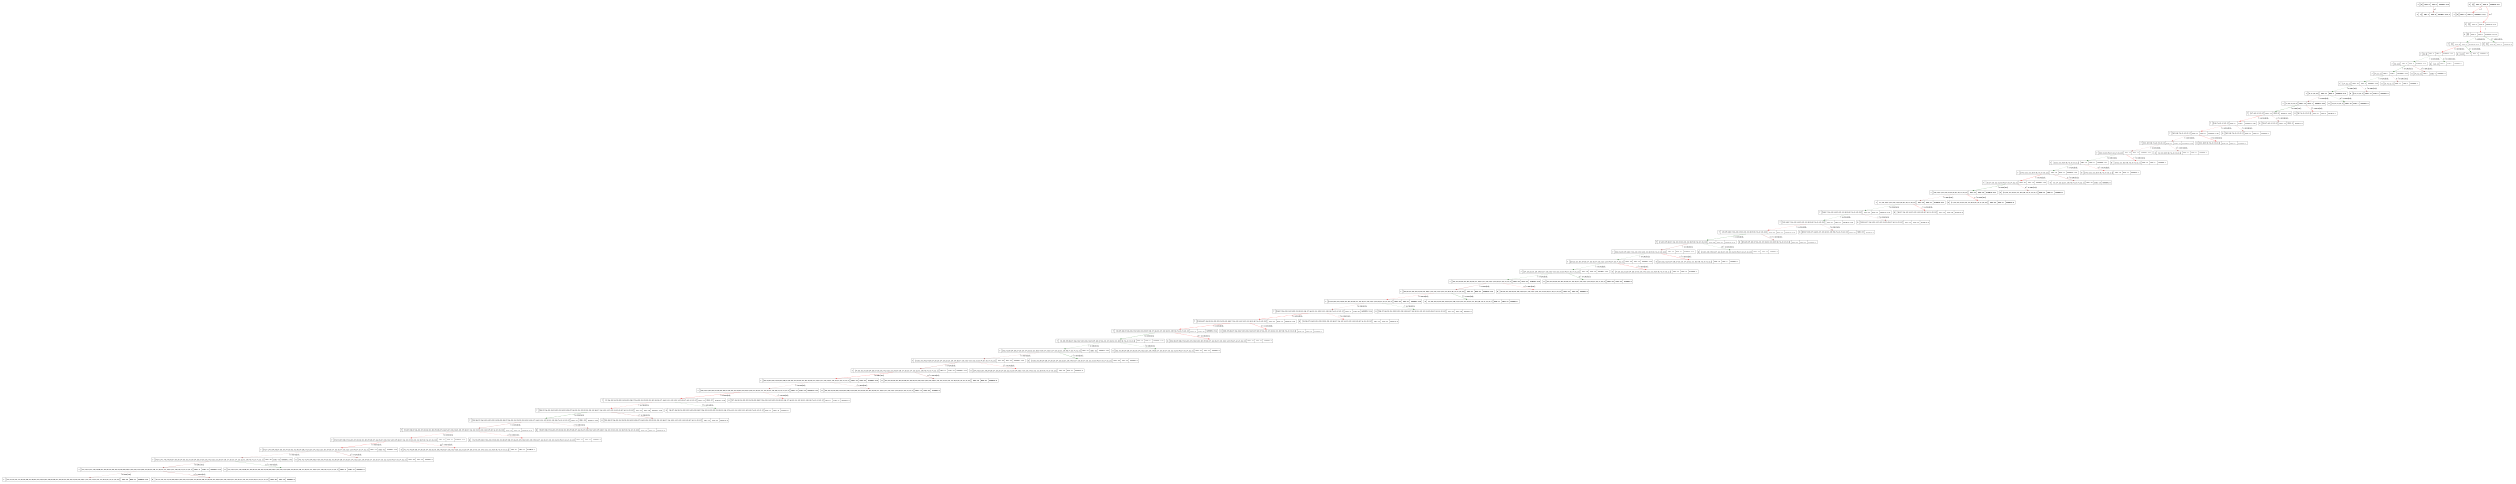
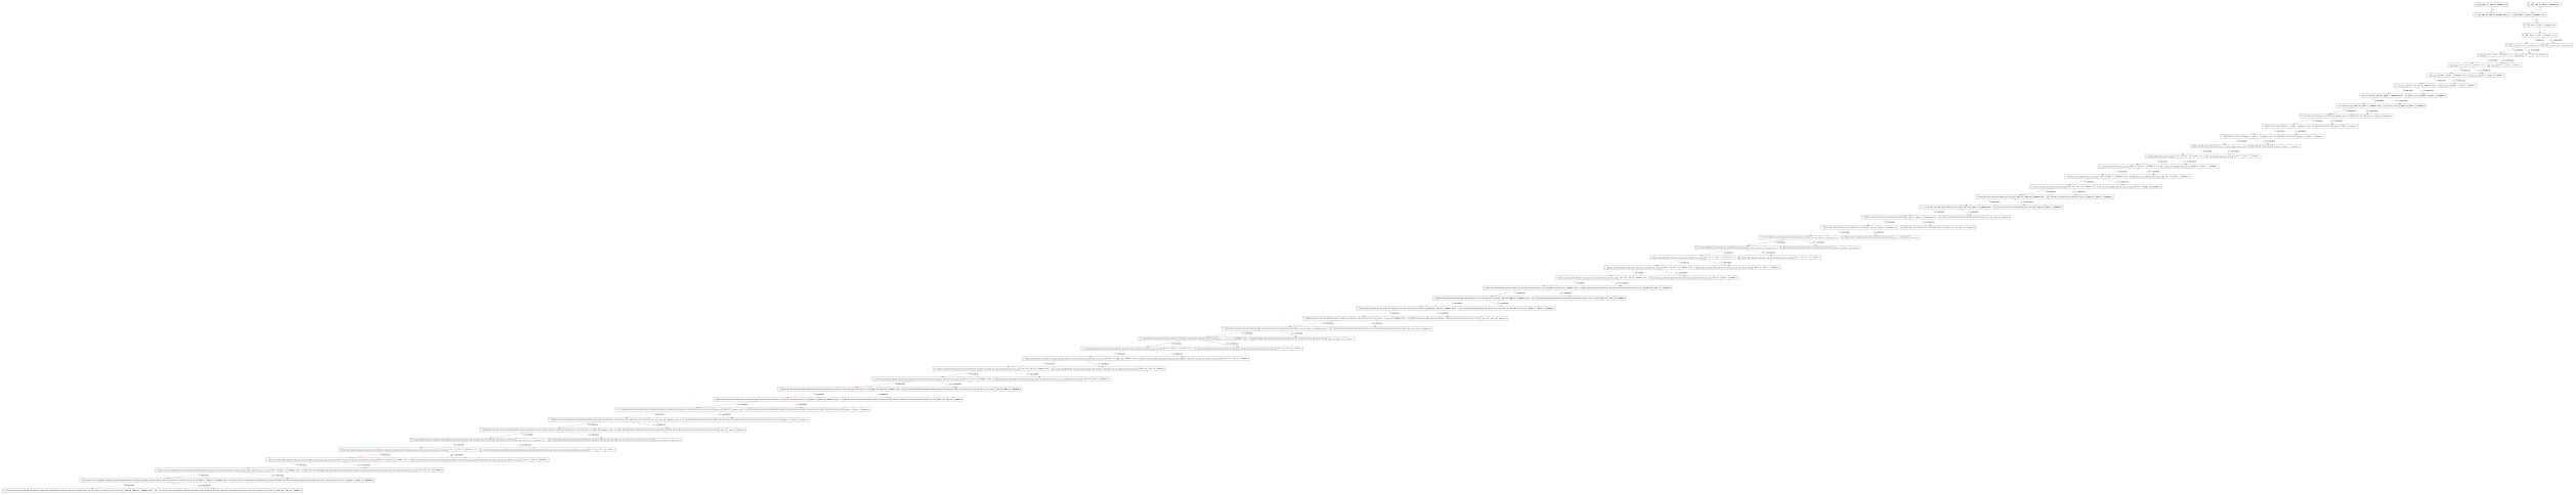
  digraph {
    node [fontname=Calibri fontsize=20 shape=record]
    edge [color=brown fontname=Calibri fontsize=20 style=dashed]
    n1 [label="1 | [0] | Dist: 0 | Size: 0 | Weight: 243"]
    n2 [label="2 | [0] | Dist: 1 | Size: 0 | Weight: 243,5"]
    n3 [label="3 | [0] | Dist: 2 | Size: 0 | Weight: 244"]
    n4 [label="4 | [0] | Dist: 3 | Size: 0 | Weight: 244,5"]
    n5 [label="5 | [0] | Dist: 4 | Size: 0 | Weight: 245"]
    n6 [label="6 | [0] | Dist: 5 | Size: 0 | Weight: 245,5"]
    n7 [label="7 | [1] | Dist: 6 | Size: 1 | Weight: 246"]
    n8 [label="8 | [1] | Dist: 6 | Size: 1 | Weight: 0"]
    n9 [label="7 | [2,1] | Dist: 7 | Size: 2 | Weight: 246"]
    n10 [label="8 | [2,1] | Dist: 7 | Size: 2 | Weight: 0"]
    n11 [label="7 | [3,2,1] | Dist: 8 | Size: 3 | Weight: 246"]
    n12 [label="8 | [3,2,1] | Dist: 8 | Size: 3 | Weight: 0"]
    n13 [label="7 | [4,3,2,1] | Dist: 9 | Size: 4 | Weight: 246"]
    n14 [label="8 | [4,3,2,1] | Dist: 9 | Size: 4 | Weight: 0"]
    n15 [label="7 | [5,4,3,2,1] | Dist: 10 | Size: 5 | Weight: 246"]
    n16 [label="8 | [5,4,3,2,1] | Dist: 10 | Size: 5 | Weight: 0"]
    n17 [label="7 | [6,5,4,3,2,1] | Dist: 11 | Size: 6 | Weight: 246"]
    n18 [label="8 | [6,5,4,3,2,1] | Dist: 11 | Size: 6 | Weight: 0"]
    n19 [label="7 | [7,6,5,4,3,2,1] | Dist: 12 | Size: 7 | Weight: 246"]
    n20 [label="8 | [7,6,5,4,3,2,1] | Dist: 12 | Size: 7 | Weight: 0"]
    n21 [label="7 | [8,7,6,5,4,3,2,1] | Dist: 13 | Size: 8 | Weight: 246"]
    n22 [label="8 | [8,7,6,5,4,3,2,1] | Dist: 13 | Size: 8 | Weight: 0"]
    n23 [label="7 | [9,8,7,6,5,4,3,2,1] | Dist: 14 | Size: 9 | Weight: 246"]
    n24 [label="8 | [9,8,7,6,5,4,3,2,1] | Dist: 14 | Size: 9 | Weight: 0"]
    n25 [label="7 | [10,9,8,7,6,5,4,3,2,1] | Dist: 15 | Size: 10 | Weight: 246"]
    n26 [label="8 | [10,9,8,7,6,5,4,3,2,1] | Dist: 15 | Size: 10 | Weight: 0"]
    n27 [label="7 | [11,10,9,8,7,6,5,4,3,2,1] | Dist: 16 | Size: 11 | Weight: 246"]
    n28 [label="8 | [11,10,9,8,7,6,5,4,3,2,1] | Dist: 16 | Size: 11 | Weight: 0"]
    n29 [label="7 | [12,11,10,9,8,7,6,5,4,3,2,1] | Dist: 17 | Size: 12 | Weight: 246"]
    n30 [label="8 | [12,11,10,9,8,7,6,5,4,3,2,1] | Dist: 17 | Size: 12 | Weight: 0"]
    n31 [label="7 | [13,12,11,10,9,8,7,6,5,4,3,2,1] | Dist: 18 | Size: 13 | Weight: 246"]
    n32 [label="8 | [13,12,11,10,9,8,7,6,5,4,3,2,1] | Dist: 18 | Size: 13 | Weight: 0"]
    n33 [label="7 | [14,13,12,11,10,9,8,7,6,5,4,3,2,1] | Dist: 19 | Size: 14 | Weight: 246"]
    n34 [label="8 | [14,13,12,11,10,9,8,7,6,5,4,3,2,1] | Dist: 19 | Size: 14 | Weight: 0"]
    n35 [label="7 | [15,14,13,12,11,10,9,8,7,6,5,4,3,2,1] | Dist: 20 | Size: 15 | Weight: 246"]
    n36 [label="8 | [15,14,13,12,11,10,9,8,7,6,5,4,3,2,1] | Dist: 20 | Size: 15 | Weight: 0"]
    n37 [label="7 | [16,15,14,13,12,11,10,9,8,7,6,5,4,3,2,1] | Dist: 21 | Size: 16 | Weight: 246"]
    n38 [label="8 | [16,15,14,13,12,11,10,9,8,7,6,5,4,3,2,1] | Dist: 21 | Size: 16 | Weight: 0"]
    n39 [label="7 | [17,16,15,14,13,12,11,10,9,8,7,6,5,4,3,2,1] | Dist: 22 | Size: 17 | Weight: 246"]
    n40 [label="8 | [17,16,15,14,13,12,11,10,9,8,7,6,5,4,3,2,1] | Dist: 22 | Size: 17 | Weight: 0"]
    n41 [label="7 | [18,17,16,15,14,13,12,11,10,9,8,7,6,5,4,3,2,1] | Dist: 23 | Size: 18 | Weight: 246"]
    n42 [label="8 | [18,17,16,15,14,13,12,11,10,9,8,7,6,5,4,3,2,1] | Dist: 23 | Size: 18 | Weight: 0"]
    n43 [label="7 | [19,18,17,16,15,14,13,12,11,10,9,8,7,6,5,4,3,2,1] | Dist: 24 | Size: 19 | Weight: 246"]
    n44 [label="8 | [19,18,17,16,15,14,13,12,11,10,9,8,7,6,5,4,3,2,1] | Dist: 24 | Size: 19 | Weight: 0"]
    n45 [label="7 | [20,19,18,17,16,15,14,13,12,11,10,9,8,7,6,5,4,3,2,1] | Dist: 25 | Size: 20 | Weight: 246"]
    n46 [label="8 | [20,19,18,17,16,15,14,13,12,11,10,9,8,7,6,5,4,3,2,1] | Dist: 25 | Size: 20 | Weight: 0"]
    n47 [label="7 | [21,20,19,18,17,16,15,14,13,12,11,10,9,8,7,6,5,4,3,2,1] | Dist: 26 | Size: 21 | Weight: 246"]
    n48 [label="8 | [21,20,19,18,17,16,15,14,13,12,11,10,9,8,7,6,5,4,3,2,1] | Dist: 26 | Size: 21 | Weight: 0"]
    n49 [label="7 | [22,21,20,19,18,17,16,15,14,13,12,11,10,9,8,7,6,5,4,3,2,1] | Dist: 27 | Size: 22 | Weight: 246"]
    n50 [label="8 | [22,21,20,19,18,17,16,15,14,13,12,11,10,9,8,7,6,5,4,3,2,1] | Dist: 27 | Size: 22 | Weight: 0"]
    n51 [label="7 | [23,22,21,20,19,18,17,16,15,14,13,12,11,10,9,8,7,6,5,4,3,2,1] | Dist: 28 | Size: 23 | Weight: 246"]
    n52 [label="8 | [23,22,21,20,19,18,17,16,15,14,13,12,11,10,9,8,7,6,5,4,3,2,1] | Dist: 28 | Size: 23 | Weight: 0"]
    n53 [label="7 | [24,23,22,21,20,19,18,17,16,15,14,13,12,11,10,9,8,7,6,5,4,3,2,1] | Dist: 29 | Size: 24 | Weight: 246"]
    n54 [label="8 | [24,23,22,21,20,19,18,17,16,15,14,13,12,11,10,9,8,7,6,5,4,3,2,1] | Dist: 29 | Size: 24 | Weight: 0"]
    n55 [label="7 | [25,24,23,22,21,20,19,18,17,16,15,14,13,12,11,10,9,8,7,6,5,4,3,2,1] | Dist: 30 | Size: 25 | Weight: 246"]
    n56 [label="8 | [25,24,23,22,21,20,19,18,17,16,15,14,13,12,11,10,9,8,7,6,5,4,3,2,1] | Dist: 30 | Size: 25 | Weight: 0"]
    n57 [label="7 | [26,25,24,23,22,21,20,19,18,17,16,15,14,13,12,11,10,9,8,7,6,5,4,3,2,1] | Dist: 31 | Size: 26 | Weight: 246"]
    n58 [label="8 | [26,25,24,23,22,21,20,19,18,17,16,15,14,13,12,11,10,9,8,7,6,5,4,3,2,1] | Dist: 31 | Size: 26 | Weight: 0"]
    n59 [label="7 | [27,26,25,24,23,22,21,20,19,18,17,16,15,14,13,12,11,10,9,8,7,6,5,4,3,2,1] | Dist: 32 | Size: 27 | Weight: 246"]
    n60 [label="8 | [27,26,25,24,23,22,21,20,19,18,17,16,15,14,13,12,11,10,9,8,7,6,5,4,3,2,1] | Dist: 32 | Size: 27 | Weight: 0"]
    n61 [label="7 | [28,27,26,25,24,23,22,21,20,19,18,17,16,15,14,13,12,11,10,9,8,7,6,5,4,3,2,1] | Dist: 33 | Size: 28 | Weight: 246"]
    n62 [label="8 | [28,27,26,25,24,23,22,21,20,19,18,17,16,15,14,13,12,11,10,9,8,7,6,5,4,3,2,1] | Dist: 33 | Size: 28 | Weight: 0"]
    n63 [label="7 | [29,28,27,26,25,24,23,22,21,20,19,18,17,16,15,14,13,12,11,10,9,8,7,6,5,4,3,2,1] | Dist: 34 | Size: 29 | Weight: 246"]
    n64 [label="8 | [29,28,27,26,25,24,23,22,21,20,19,18,17,16,15,14,13,12,11,10,9,8,7,6,5,4,3,2,1] | Dist: 34 | Size: 29 | Weight: 0"]
    n65 [label="7 | [30,29,28,27,26,25,24,23,22,21,20,19,18,17,16,15,14,13,12,11,10,9,8,7,6,5,4,3,2,1] | Dist: 35 | Size: 30 | Weight: 246"]
    n66 [label="8 | [30,29,28,27,26,25,24,23,22,21,20,19,18,17,16,15,14,13,12,11,10,9,8,7,6,5,4,3,2,1] | Dist: 35 | Size: 30 | Weight: 0"]
    n67 [label="7 | [31,30,29,28,27,26,25,24,23,22,21,20,19,18,17,16,15,14,13,12,11,10,9,8,7,6,5,4,3,2,1] | Dist: 36 | Size: 31 | Weight: 246"]
    n68 [label="8 | [31,30,29,28,27,26,25,24,23,22,21,20,19,18,17,16,15,14,13,12,11,10,9,8,7,6,5,4,3,2,1] | Dist: 36 | Size: 31 | Weight: 0"]
    n69 [label="7 | [32,31,30,29,28,27,26,25,24,23,22,21,20,19,18,17,16,15,14,13,12,11,10,9,8,7,6,5,4,3,2,1] | Dist: 37 | Size: 32 | Weight: 246"]
    n70 [label="8 | [32,31,30,29,28,27,26,25,24,23,22,21,20,19,18,17,16,15,14,13,12,11,10,9,8,7,6,5,4,3,2,1] | Dist: 37 | Size: 32 | Weight: 0"]
    n71 [label="7 | [33,32,31,30,29,28,27,26,25,24,23,22,21,20,19,18,17,16,15,14,13,12,11,10,9,8,7,6,5,4,3,2,1] | Dist: 38 | Size: 33 | Weight: 246"]
    n72 [label="8 | [33,32,31,30,29,28,27,26,25,24,23,22,21,20,19,18,17,16,15,14,13,12,11,10,9,8,7,6,5,4,3,2,1] | Dist: 38 | Size: 33 | Weight: 0"]
    n73 [label="7 | [34,33,32,31,30,29,28,27,26,25,24,23,22,21,20,19,18,17,16,15,14,13,12,11,10,9,8,7,6,5,4,3,2,1] | Dist: 39 | Size: 34 | Weight: 246"]
    n74 [label="8 | [34,33,32,31,30,29,28,27,26,25,24,23,22,21,20,19,18,17,16,15,14,13,12,11,10,9,8,7,6,5,4,3,2,1] | Dist: 39 | Size: 34 | Weight: 0"]
    n75 [label="7 | [35,34,33,32,31,30,29,28,27,26,25,24,23,22,21,20,19,18,17,16,15,14,13,12,11,10,9,8,7,6,5,4,3,2,1] | Dist: 40 | Size: 35 | Weight: 246"]
    n76 [label="8 | [35,34,33,32,31,30,29,28,27,26,25,24,23,22,21,20,19,18,17,16,15,14,13,12,11,10,9,8,7,6,5,4,3,2,1] | Dist: 40 | Size: 35 | Weight: 0"]
    n77 [label="7 | [36,35,34,33,32,31,30,29,28,27,26,25,24,23,22,21,20,19,18,17,16,15,14,13,12,11,10,9,8,7,6,5,4,3,2,1] | Dist: 41 | Size: 36 | Weight: 246"]
    n78 [label="8 | [36,35,34,33,32,31,30,29,28,27,26,25,24,23,22,21,20,19,18,17,16,15,14,13,12,11,10,9,8,7,6,5,4,3,2,1] | Dist: 41 | Size: 36 | Weight: 0"]
    n79 [label="7 | [37,36,35,34,33,32,31,30,29,28,27,26,25,24,23,22,21,20,19,18,17,16,15,14,13,12,11,10,9,8,7,6,5,4,3,2,1] | Dist: 42 | Size: 37 | Weight: 246"]
    n80 [label="8 | [37,36,35,34,33,32,31,30,29,28,27,26,25,24,23,22,21,20,19,18,17,16,15,14,13,12,11,10,9,8,7,6,5,4,3,2,1] | Dist: 42 | Size: 37 | Weight: 0"]
    n81 [label="7 | [38,37,36,35,34,33,32,31,30,29,28,27,26,25,24,23,22,21,20,19,18,17,16,15,14,13,12,11,10,9,8,7,6,5,4,3,2,1] | Dist: 43 | Size: 38 | Weight: 246"]
    n82 [label="8 | [38,37,36,35,34,33,32,31,30,29,28,27,26,25,24,23,22,21,20,19,18,17,16,15,14,13,12,11,10,9,8,7,6,5,4,3,2,1] | Dist: 43 | Size: 38 | Weight: 0"]
    n83 [label="7 | [39,38,37,36,35,34,33,32,31,30,29,28,27,26,25,24,23,22,21,20,19,18,17,16,15,14,13,12,11,10,9,8,7,6,5,4,3,2,1] | Dist: 44 | Size: 39 | Weight: 246"]
    n84 [label="8 | [39,38,37,36,35,34,33,32,31,30,29,28,27,26,25,24,23,22,21,20,19,18,17,16,15,14,13,12,11,10,9,8,7,6,5,4,3,2,1] | Dist: 44 | Size: 39 | Weight: 0"]
    n85 [label="7 | [40,39,38,37,36,35,34,33,32,31,30,29,28,27,26,25,24,23,22,21,20,19,18,17,16,15,14,13,12,11,10,9,8,7,6,5,4,3,2,1] | Dist: 45 | Size: 40 | Weight: 246"]
    n86 [label="8 | [40,39,38,37,36,35,34,33,32,31,30,29,28,27,26,25,24,23,22,21,20,19,18,17,16,15,14,13,12,11,10,9,8,7,6,5,4,3,2,1] | Dist: 45 | Size: 40 | Weight: 0"]
    n87 [label="7 | [41,40,39,38,37,36,35,34,33,32,31,30,29,28,27,26,25,24,23,22,21,20,19,18,17,16,15,14,13,12,11,10,9,8,7,6,5,4,3,2,1] | Dist: 46 | Size: 41 | Weight: 246"]
    n88 [label="8 | [41,40,39,38,37,36,35,34,33,32,31,30,29,28,27,26,25,24,23,22,21,20,19,18,17,16,15,14,13,12,11,10,9,8,7,6,5,4,3,2,1] | Dist: 46 | Size: 41 | Weight: 0"]
    n89 [label="7 | [42,41,40,39,38,37,36,35,34,33,32,31,30,29,28,27,26,25,24,23,22,21,20,19,18,17,16,15,14,13,12,11,10,9,8,7,6,5,4,3,2,1] | Dist: 47 | Size: 42 | Weight: 246"]
    n90 [label="8 | [42,41,40,39,38,37,36,35,34,33,32,31,30,29,28,27,26,25,24,23,22,21,20,19,18,17,16,15,14,13,12,11,10,9,8,7,6,5,4,3,2,1] | Dist: 47 | Size: 42 | Weight: 0"]
    n91 [label="7 | [43,42,41,40,39,38,37,36,35,34,33,32,31,30,29,28,27,26,25,24,23,22,21,20,19,18,17,16,15,14,13,12,11,10,9,8,7,6,5,4,3,2,1] | Dist: 48 | Size: 43 | Weight: 246"]
    n92 [label="8 | [43,42,41,40,39,38,37,36,35,34,33,32,31,30,29,28,27,26,25,24,23,22,21,20,19,18,17,16,15,14,13,12,11,10,9,8,7,6,5,4,3,2,1] | Dist: 48 | Size: 43 | Weight: 0"]
    n93 [label="7 | [44,43,42,41,40,39,38,37,36,35,34,33,32,31,30,29,28,27,26,25,24,23,22,21,20,19,18,17,16,15,14,13,12,11,10,9,8,7,6,5,4,3,2,1] | Dist: 49 | Size: 44 | Weight: 246"]
    n94 [label="8 | [44,43,42,41,40,39,38,37,36,35,34,33,32,31,30,29,28,27,26,25,24,23,22,21,20,19,18,17,16,15,14,13,12,11,10,9,8,7,6,5,4,3,2,1] | Dist: 49 | Size: 44 | Weight: 0"]
    n95 [label="7 | [45,44,43,42,41,40,39,38,37,36,35,34,33,32,31,30,29,28,27,26,25,24,23,22,21,20,19,18,17,16,15,14,13,12,11,10,9,8,7,6,5,4,3,2,1] | Dist: 50 | Size: 45 | Weight: 246"]
    n96 [label="8 | [45,44,43,42,41,40,39,38,37,36,35,34,33,32,31,30,29,28,27,26,25,24,23,22,21,20,19,18,17,16,15,14,13,12,11,10,9,8,7,6,5,4,3,2,1] | Dist: 50 | Size: 45 | Weight: 0"]
    n1 -> n2 [label=" S | " style=solid]
    n3 -> n4 [color=red label=" N | " style=solid]
-   n3 -> n5 [color=red label=" D | " style=solid]
+   n4 -> n5 [color=red label=" D | " style=solid]
    n5 -> n6 [color=red label=" 	 | " style=solid]
    n6 -> n7 [color=darkgreen label="   | ADD1(c0); "]
    n6 -> n8 [color=darkgreen label=" c | ADD1(c0); " style=solid]
    n7 -> n9 [color=red label="   | INCR1(c0); " style=solid]
    n7 -> n10 [color=darkgreen label=" [ | INCR1(c0); " style=solid]
    n9 -> n11 [color=darkgreen label=" 	 | INCR1(c0); "]
    n9 -> n12 [color=darkgreen label=" O | INCR1(c0); "]
    n11 -> n13 [color=darkgreen label="   | INCR1(c0); " style=solid]
    n11 -> n14 [label=" j | INCR1(c0); " style=solid]
    n13 -> n15 [color=darkgreen label="   | INCR1(c0); "]
    n13 -> n16 [label=" g | INCR1(c0); "]
    n15 -> n17 [color=darkgreen label="   | INCR1(c0); "]
    n15 -> n18 [label=" r | INCR1(c0); "]
    n17 -> n19 [label="   | INCR1(c0); "]
    n17 -> n20 [color=darkgreen label=" 8 | INCR1(c0); "]
    n19 -> n21 [color=darkgreen label="   | INCR1(c0); " style=solid]
    n19 -> n22 [color=red label=" { | INCR1(c0); "]
    n21 -> n23 [color=red label=" 	 | INCR1(c0); " style=solid]
    n21 -> n24 [label=" x | INCR1(c0); "]
    n23 -> n25 [color=red label=" 	 | INCR1(c0); "]
    n23 -> n26 [label=" . | INCR1(c0); "]
    n25 -> n27 [label="   | INCR1(c0); "]
    n25 -> n28 [color=red label=" ) | INCR1(c0); " style=solid]
    n27 -> n29 [label="   | INCR1(c0); "]
    n27 -> n30 [label=" 2 | INCR1(c0); "]
    n29 -> n31 [color=darkgreen label="   | INCR1(c0); "]
    n29 -> n32 [color=red label=" 7 | INCR1(c0); " style=solid]
    n31 -> n33 [color=darkgreen label="   | INCR1(c0); "]
    n31 -> n34 [color=red label=" d | INCR1(c0); "]
    n33 -> n35 [color=red label="   | INCR1(c0); " style=solid]
    n33 -> n36 [label=" e | INCR1(c0); " style=solid]
    n35 -> n37 [color=darkgreen label=" 	 | INCR1(c0); " style=solid]
    n35 -> n38 [label=" 3 | INCR1(c0); "]
    n37 -> n39 [label="   | INCR1(c0); "]
    n37 -> n40 [color=red label=" X | INCR1(c0); " style=solid]
    n39 -> n41 [color=darkgreen label="   | INCR1(c0); "]
    n39 -> n42 [color=red label=" , | INCR1(c0); " style=solid]
    n41 -> n43 [color=darkgreen label="   | INCR1(c0); "]
    n41 -> n44 [label=" j | INCR1(c0); "]
    n43 -> n45 [color=red label=" 	 | INCR1(c0); "]
    n43 -> n46 [label=" , | INCR1(c0); "]
    n45 -> n47 [color=darkgreen label="   | INCR1(c0); " style=solid]
    n45 -> n48 [label=" M | INCR1(c0); " style=solid]
    n47 -> n49 [label=" 	 | INCR1(c0); " style=solid]
    n47 -> n50 [color=darkgreen label=" W | INCR1(c0); "]
    n49 -> n51 [color=darkgreen label=" 	 | INCR1(c0); "]
    n49 -> n52 [color=red label=" + | INCR1(c0); " style=solid]
    n51 -> n53 [color=darkgreen label=" 	 | INCR1(c0); "]
    n51 -> n54 [color=red label=" ? | INCR1(c0); " style=solid]
    n53 -> n55 [color=darkgreen label="   | INCR1(c0); "]
    n53 -> n56 [color=darkgreen label=" & | INCR1(c0); " style=solid]
    n55 -> n57 [label=" 	 | INCR1(c0); " style=solid]
    n55 -> n58 [color=red label=" 9 | INCR1(c0); "]
    n57 -> n59 [color=red label="   | INCR1(c0); "]
    n57 -> n60 [color=darkgreen label=" | | INCR1(c0); " style=solid]
    n59 -> n61 [label=" 	 | INCR1(c0); "]
    n59 -> n62 [color=darkgreen label=" - | INCR1(c0); "]
    n61 -> n63 [color=red label="   | INCR1(c0); " style=solid]
    n61 -> n64 [color=red label=" ? | INCR1(c0); "]
    n63 -> n65 [color=red label="   | INCR1(c0); " style=solid]
    n63 -> n66 [color=red label=" 2 | INCR1(c0); " style=solid]
    n65 -> n67 [color=darkgreen label="   | INCR1(c0); " style=solid]
    n65 -> n68 [color=red label=" w | INCR1(c0); " style=solid]
    n67 -> n69 [color=darkgreen label="   | INCR1(c0); "]
    n67 -> n70 [color=darkgreen label=" ' | INCR1(c0); "]
    n69 -> n71 [label="   | INCR1(c0); "]
    n69 -> n72 [color=darkgreen label=" ? | INCR1(c0); " style=solid]
    n71 -> n73 [label="   | INCR1(c0); " style=solid]
    n71 -> n74 [color=red label=" ( | INCR1(c0); "]
    n73 -> n75 [color=red label="   | INCR1(c0); " style=solid]
    n73 -> n76 [label=" 8 | INCR1(c0); " style=solid]
    n75 -> n77 [label="   | INCR1(c0); "]
    n75 -> n78 [label=" ` | INCR1(c0); "]
    n77 -> n79 [color=red label="   | INCR1(c0); " style=solid]
    n77 -> n80 [color=red label=" ^ | INCR1(c0); "]
    n79 -> n81 [color=red label="   | INCR1(c0); "]
    n79 -> n82 [color=darkgreen label=" | | INCR1(c0); "]
    n81 -> n83 [color=darkgreen label="   | INCR1(c0); " style=solid]
    n81 -> n84 [label=" J | INCR1(c0); " style=solid]
    n83 -> n85 [label=" 	 | INCR1(c0); " style=solid]
    n83 -> n86 [label=" ) | INCR1(c0); "]
    n85 -> n87 [color=red label=" 	 | INCR1(c0); "]
    n85 -> n88 [color=red label=" a | INCR1(c0); "]
    n87 -> n89 [color=red label="   | INCR1(c0); " style=solid]
    n87 -> n90 [color=red label=" @ | INCR1(c0); "]
    n89 -> n91 [label=" 	 | INCR1(c0); "]
    n89 -> n92 [label=" z | INCR1(c0); " style=solid]
    n91 -> n93 [label="   | INCR1(c0); " style=solid]
    n91 -> n94 [color=darkgreen label=" & | INCR1(c0); " style=solid]
    n93 -> n95 [label="   | INCR1(c0); "]
    n93 -> n96 [label=" F | INCR1(c0); " style=solid]
  }
